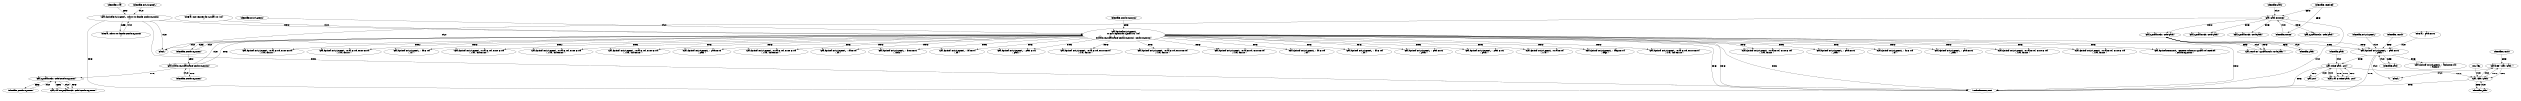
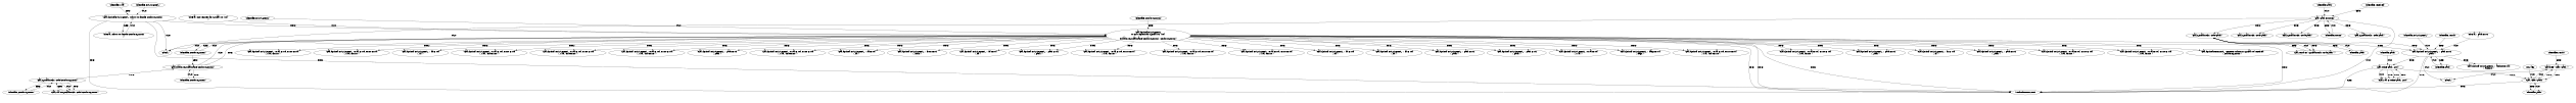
  digraph {
    fontname="DejaVu Serif"
    node [fontname="DejaVu Serif"]
    edge [fontname="DejaVu Serif"]
    n1 [label="(Call,free( (char*)path ))"]
    n2 [label="(Call,(char*)path)"]
    n3 [label="(Block,)"]
    n4 [label="(MethodReturn,RET)"]
    n5 [label="(Identifier,path)"]
    n6 [label="(Call,utime(path, &ut))"]
-   n7 [label="(Call,&ut)"]
    n8 [label="(Call,rval = utime(path, &ut))"]
    n9 [label="(Call,dprintf( D_SYSCALLS, \"  path = %s\n\", path ))"]
    n10 [label="(Identifier,path)"]
    n11 [label="(Call,dprintf( D_SYSCALLS, \"  actime = %ld\n\", actime ))"]
    n12 [label="(Call,dprintf(D_SYSCALLS,\n\t\t\"Got request for syscall %s (%d)\n\",\n\t\tshadow_syscall_name(condor_sysnum), condor_sysnum))"]
    n13 [label="(Call,dprintf( D_SYSCALLS, \"\trval = %d, errno = %d\n\", rval, terrno ))"]
    n14 [label="(Call,dprintf( D_SYSCALLS, \"  path = %s\n\", path ))"]
    n15 [label="(Call,dprintf( D_SYSCALLS, \"  fs = %d\n\", fd ))"]
    n16 [label="(Call,dprintf( D_SYSCALLS, \"  path = %s\n\", path ))"]
    n17 [label="(Call,dprintf( D_SYSCALLS, \"\trval = %d, errno = %d\n\", rval, terrno ))"]
    n18 [label="(Call,dprintf( D_SYSCALLS, \"\trval = %d, errno = %d\n\", rval, terrno ))"]
    n19 [label="(Call,dprintf(D_ALWAYS, \"ERROR: unknown syscall %d received\n\", condor_sysnum ))"]
    n20 [label="(Identifier,condor_sysnum)"]
    n21 [label="(Call,dprintf( D_SYSCALLS, \"\trval = %d, errno = %d\n\", rval, terrno ))"]
    n22 [label="(Call,dprintf( D_SYSCALLS, \"\trval = %d, errno = %d\n\", rval, terrno ))"]
    n23 [label="(Call,dprintf( D_SYSCALLS, \"  fd = %d\n\", fd ))"]
    n24 [label="(Call,dprintf( D_SYSCALLS, \"\trval = %d, errno = %d\n\", rval, (int)terrno ))"]
    n25 [label="(Call,dprintf( D_SYSCALLS, \"\trval = %d, errno = %d\n\", rval, (int)terrno ))"]
    n26 [label="(Call,dprintf( D_SYSCALLS, \"\trval = %d, errno = %d\n\", rval, (int)terrno ))"]
    n27 [label="(Call,dprintf( D_SYSCALLS, \"  path = %s\n\", path ))"]
    n28 [label="(Call,dprintf( D_SYSCALLS, \"\trval = %d, errno = %d\n\", rval, (int)terrno ))"]
    n29 [label="(Call,dprintf( D_SYSCALLS, \"  fd = %d\n\", fd ))"]
    n30 [label="(Call,dprintf( D_SYSCALLS, \"  from = %s\n\", from ))"]
    n31 [label="(Call,dprintf( D_SYSCALLS, \"  fd = %d\n\", fd ))"]
    n32 [label="(Call,dprintf( D_SYSCALLS, \"  path = %s\n\", path ))"]
    n33 [label="(Call,dprintf( D_SYSCALLS, \"\trval = %d, errno = %d\n\", rval, terrno ))"]
    n34 [label="(Block,)"]
    n35 [label="(Call,dprintf( D_SYSCALLS, \"\trval = %d, errno = %d\n\", rval, terrno ))"]
    n36 [label="(Call,dprintf( D_SYSCALLS, \"\trval = %d, errno = %d\n\", rval, terrno ))"]
    n37 [label="(Call,dprintf( D_SYSCALLS, \"  fd = %d\n\", fd ))"]
    n38 [label="(Call,dprintf( D_SYSCALLS, \"  fd = %d\n\", fd ))"]
    n39 [label="(Call,dprintf( D_SYSCALLS, \"  path = %s\n\", path ))"]
    n40 [label="(Call,dprintf( D_SYSCALLS, \"  path = %s\n\", path ))"]
    n41 [label="(Call,dprintf( D_SYSCALLS, \"\trval = %d\n\", rval ))"]
    n42 [label="(Call,dprintf( D_SYSCALLS, \"  flags = %d\n\", flags ))"]
    n43 [label="(Call,dprintf( D_SYSCALLS, \"\trval = %d, errno = %d\n\", rval, (int)terrno ))"]
    n44 [label="(Call,shadow_syscall_name(condor_sysnum))"]
    n45 [label="(Call,dprintf(D_SYSCALLS, \"About to decode condor_sysnum\n\"))"]
    n46 [label="(Literal,\"About to decode condor_sysnum\n\")"]
    n47 [label="(Identifier,condor_sysnum)"]
    n48 [label="(Call,syscall_sock->code(condor_sysnum))"]
    n49 [label="(Call,rval = syscall_sock->code(condor_sysnum))"]
    n50 [label="(Identifier,condor_sysnum)"]
    n51 [label="(Call,syscall_sock->code(path))"]
    n52 [label="(Call,result = ( syscall_sock->code(path) ))"]
    n53 [label="(Identifier,path)"]
    n54 [label="(Call,*path = NULL)"]
    n55 [label="(Call,syscall_sock->code(path))"]
    n56 [label="(Identifier,NULL)"]
    n57 [label="(Call,syscall_sock->code(path))"]
    n58 [label="(Call,syscall_sock->code(path))"]
    n59 [label="(Identifier,D_SYSCALLS)"]
    n60 [label="(Identifier,result)"]
    n61 [label="(Literal,\"Got request for syscall %s (%d)\n\")"]
    n62 [label="(Identifier,D_SYSCALLS)"]
    n63 [label="(Identifier,D_SYSCALLS)"]
    n64 [label="(Identifier,rval)"]
    n65 [label="(Literal,\"  path = %s\n\")"]
    n66 [label="(Identifier,received)"]
    n67 [label="(Identifier,path)"]
    n68 [label="(Identifier,condor_sysnum)"]
    n69 [label="(Identifier,result)"]
    n70 [label="(Identifier,path)"]
    1002452
    n1 -> n2 [label="CFG: "]
    n1 -> n3 [label="AST: "]
    n2 -> n1 [label="AST: "]
    n2 -> n1 [label="DDG: "]
    n2 -> n4 [label="DDG: "]
    n2 -> n5 [label="CFG: "]
    n5 -> n2 [label="AST: "]
    n6 -> n2 [label="DDG: "]
-   n6 -> n4 [label="DDG: "]
-   n6 -> n7 [label="CFG: "]
+   n6 -> n4 [label="CFG: "]
    n6 -> n8 [label="AST: "]
    n6 -> n8 [label="DDG: "]
    n6 -> n8 [label="DDG: "]
-   n7 -> n6 [label="AST: "]
    n8 -> n6 [label="CFG: "]
    n9 -> n3 [label="AST: "]
    n9 -> n4 [label="DDG: "]
    n9 -> n6 [label="DDG: "]
    n9 -> n10 [label="CFG: "]
    n9 -> n11 [label="DDG: "]
    n10 -> n9 [label="AST: "]
    n12 -> n4 [label="DDG: "]
    n12 -> n4 [label="DDG: "]
    n12 -> n4 [label="DDG: "]
    n12 -> n4 [label="DDG: "]
    n12 -> n9 [label="DDG: "]
    n12 -> n13 [label="DDG: "]
    n12 -> n14 [label="DDG: "]
    n12 -> n15 [label="DDG: "]
    n12 -> n16 [label="DDG: "]
    n12 -> n17 [label="DDG: "]
    n12 -> n18 [label="DDG: "]
    n12 -> n19 [label="DDG: "]
    n12 -> n20 [label="CFG: "]
    n12 -> n21 [label="DDG: "]
    n12 -> n22 [label="DDG: "]
    n12 -> n23 [label="DDG: "]
    n12 -> n24 [label="DDG: "]
    n12 -> n25 [label="DDG: "]
    n12 -> n26 [label="DDG: "]
    n12 -> n27 [label="DDG: "]
    n12 -> n28 [label="DDG: "]
    n12 -> n29 [label="DDG: "]
    n12 -> n30 [label="DDG: "]
    n12 -> n31 [label="DDG: "]
    n12 -> n32 [label="DDG: "]
    n12 -> n33 [label="DDG: "]
    n12 -> n34 [label="AST: "]
    n12 -> n35 [label="DDG: "]
    n12 -> n36 [label="DDG: "]
    n12 -> n37 [label="DDG: "]
    n12 -> n38 [label="DDG: "]
    n12 -> n39 [label="DDG: "]
    n12 -> n40 [label="DDG: "]
    n12 -> n41 [label="DDG: "]
    n12 -> n42 [label="DDG: "]
    n12 -> n43 [label="DDG: "]
    n20 -> n12 [label="AST: "]
    n20 -> n44 [label="CFG: "]
    n44 -> n12 [label="AST: "]
    n44 -> n12 [label="DDG: "]
    n44 -> n47 [label="CFG: "]
    n45 -> n4 [label="DDG: "]
    n45 -> n4 [label="DDG: "]
    n45 -> n12 [label="DDG: "]
    n45 -> n34 [label="AST: "]
    n45 -> n46 [label="CFG: "]
    n46 -> n45 [label="AST: "]
    n47 -> n44 [label="AST: "]
-   n44 -> n48 [label="DDG: "]
+   n48 -> n44 [label="DDG: "]
    n48 -> n49 [label="AST: "]
    n48 -> n49 [label="DDG: "]
    n48 -> n50 [label="CFG: "]
    n49 -> n48 [label="CFG: "]
    n50 -> n48 [label="AST: "]
    n51 -> n9 [label="DDG: "]
    n51 -> n52 [label="AST: "]
    n51 -> n52 [label="DDG: "]
    n51 -> n53 [label="CFG: "]
    n52 -> n51 [label="CFG: "]
    n53 -> n51 [label="AST: "]
    n54 -> n4 [label="AST: "]
    n54 -> n34 [label="AST: "]
    n54 -> n51 [label="DDG: "]
    n54 -> n55 [label="DDG: "]
-   n66 -> n56 [label="CFG: "]
+   n54 -> n56 [label="CFG: "]
    n54 -> n57 [label="DDG: "]
    n54 -> n58 [label="DDG: "]
    n56 -> n54 [label="AST: "]
    n59 -> n9 [label="AST: "]
    n60 -> n9 [label="CFG: "]
    n61 -> n12 [label="AST: "]
    n62 -> n12 [label="AST: "]
    n63 -> n45 [label="AST: "]
    n64 -> n45 [label="CFG: "]
    n65 -> n9 [label="AST: "]
    n66 -> n54 [label="CFG: "]
    n67 -> n6 [label="AST: "]
    n68 -> n12 [label="CFG: "]
    n69 -> n1 [label="CFG: "]
    n70 -> n54 [label="AST: "]
    1002452 -> n2 [label="AST: "]
  }
